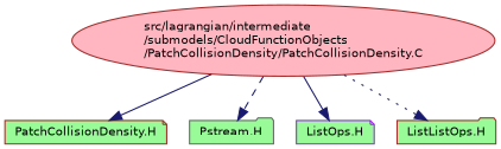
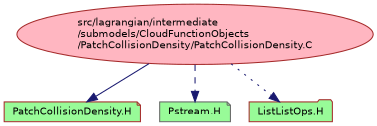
  digraph {
    node [color=brown fillcolor=palegreen fontname=Helvetica fontsize=10 shape=note style=filled]
    edge [color=midnightblue fontname=Helvetica fontsize=10 labelfontname=Helvetica labelfontsize=10 style=solid]
    n1 [fillcolor=lightpink fontcolor=black height=0.2 label="src/lagrangian/intermediate\l/submodels/CloudFunctionObjects\l/PatchCollisionDensity/PatchCollisionDensity.C" shape=ellipse width=0.4]
    n2 [height=0.2 label="PatchCollisionDensity.H" width=0.4]
-   n3 [color=gray40 height=0.2 label="Pstream.H" shape=folder width=0.4]
-   n4 [color=purple height=0.2 label="ListOps.H" width=0.4]
+   n3 [color=gray40 height=0.2 label="Pstream.H" width=0.4]
    n5 [height=0.2 label="ListListOps.H" shape=folder width=0.4]
    n1 -> n2
    n1 -> n3 [style=dashed]
-   n1 -> n4
    n1 -> n5 [style=dotted]
  }
